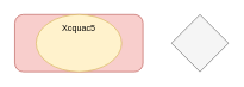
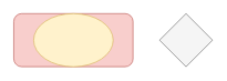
  <mxCell id="0" value="" />
  <mxCell id="1" value="" parent="0" />
  <mxCell id="2" value="" style="rounded=1;whiteSpace=wrap;html=1;fillColor=#f8cecc;strokeColor=#b85450;" parent="1" vertex="1"><mxGeometry x="20" y="20" width="180" height="80" as="geometry" /></mxCell>
  <mxCell id="3" value="" style="ellipse;whiteSpace=wrap;html=1;fillColor=#fff2cc;strokeColor=#d6b656;" parent="1" vertex="1"><mxGeometry x="50" y="20" width="120" height="80" as="geometry" /></mxCell>
- <mxCell id="4" value="Xcquac5" style="text;html=1;strokeColor=none;fillColor=none;align=center;verticalAlign=middle;whiteSpace=wrap;rounded=0;" parent="1" vertex="1"><mxGeometry x="90" y="30" width="40" height="20" as="geometry" /></mxCell>
  <mxCell id="5" value="" style="rhombus;whiteSpace=wrap;html=1;fillColor=#f5f5f5;strokeColor=#666666;fontColor=#333333;" parent="1" vertex="1"><mxGeometry x="240" y="20" width="80" height="80" as="geometry" /></mxCell>
